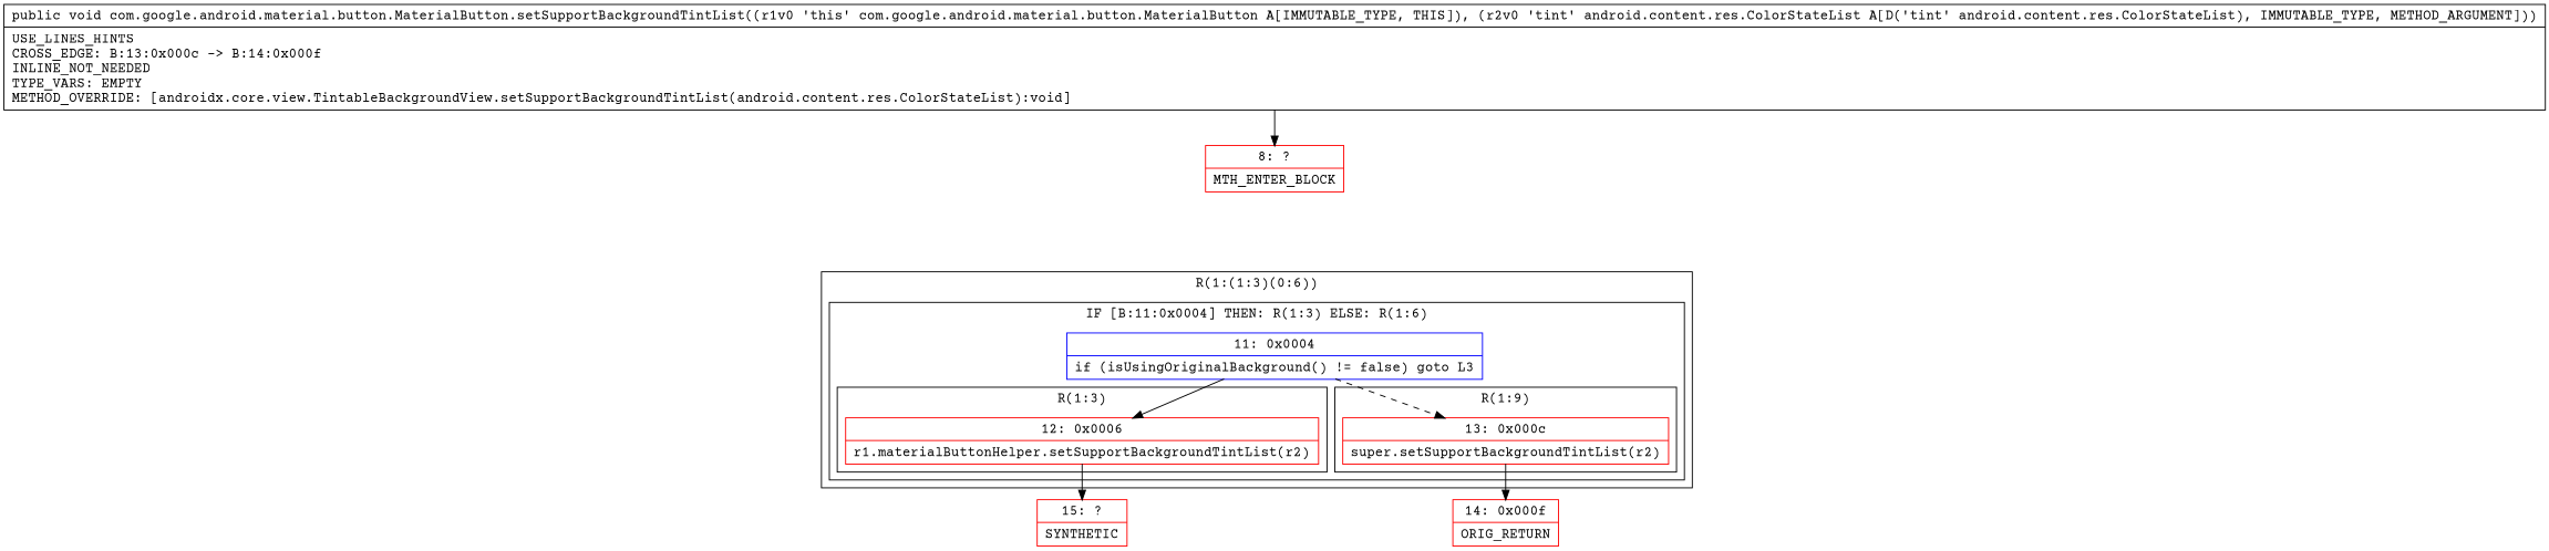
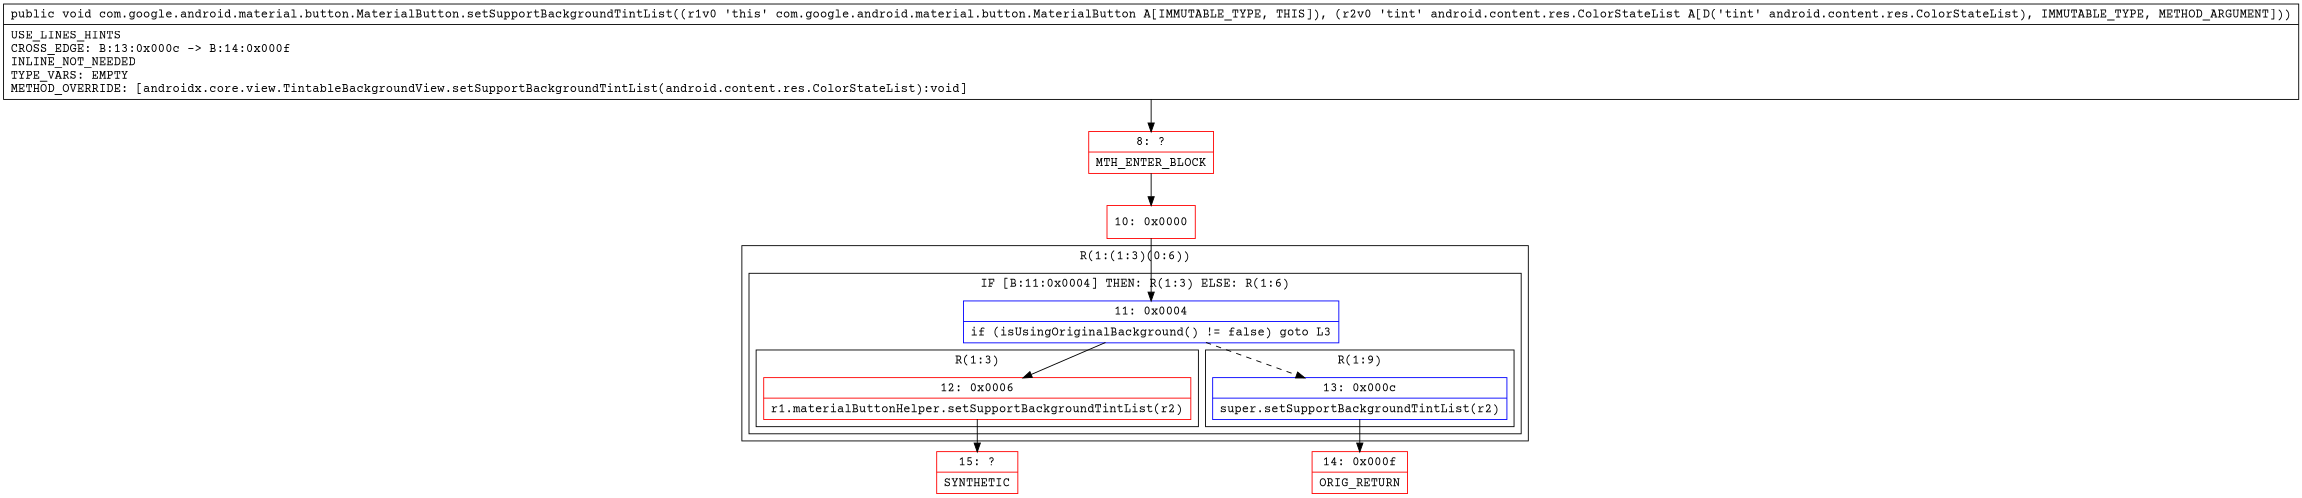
  digraph {
    fontname="Courier Prime"
    node [color=red fontname="Courier Prime" shape=record]
    edge [fontname="Courier Prime"]
    n1 [label="{12\:\ 0x0006|r1.materialButtonHelper.setSupportBackgroundTintList(r2)\l}"]
-   n2 [label="{13\:\ 0x000c|super.setSupportBackgroundTintList(r2)\l}"]
+   n2 [color=blue label="{13\:\ 0x000c|super.setSupportBackgroundTintList(r2)\l}"]
    n3 [color=blue label="{11\:\ 0x0004|if (isUsingOriginalBackground() != false) goto L3\l}"]
    n4 [label="{15\:\ ?|SYNTHETIC\l}"]
    n5 [label="{14\:\ 0x000f|ORIG_RETURN\l}"]
    n6 [label="{8\:\ ?|MTH_ENTER_BLOCK\l}"]
+   n7 [label="{10\:\ 0x0000}"]
    n8 [label="{public void com.google.android.material.button.MaterialButton.setSupportBackgroundTintList((r1v0 'this' com.google.android.material.button.MaterialButton A[IMMUTABLE_TYPE, THIS]), (r2v0 'tint' android.content.res.ColorStateList A[D('tint' android.content.res.ColorStateList), IMMUTABLE_TYPE, METHOD_ARGUMENT]))  | USE_LINES_HINTS\lCROSS_EDGE: B:13:0x000c \-\> B:14:0x000f\lINLINE_NOT_NEEDED\lTYPE_VARS: EMPTY\lMETHOD_OVERRIDE: [androidx.core.view.TintableBackgroundView.setSupportBackgroundTintList(android.content.res.ColorStateList):void]\l}" color=""]
    subgraph cluster_1 {
      label="R(1:(1:3)(0:6))"
      subgraph cluster_2 {
        label="IF [B:11:0x0004] THEN: R(1:3) ELSE: R(1:6)"
        n3
        subgraph cluster_3 {
          label="R(1:3)"
          n1
        }
        subgraph cluster_4 {
          label="R(1:9)"
          n2
        }
      }
    }
    n1 -> n4
    n2 -> n5
    n3 -> n1
    n3 -> n2 [style=dashed]
+   n6 -> n7
+   n7 -> n3
    n8 -> n6
  }
